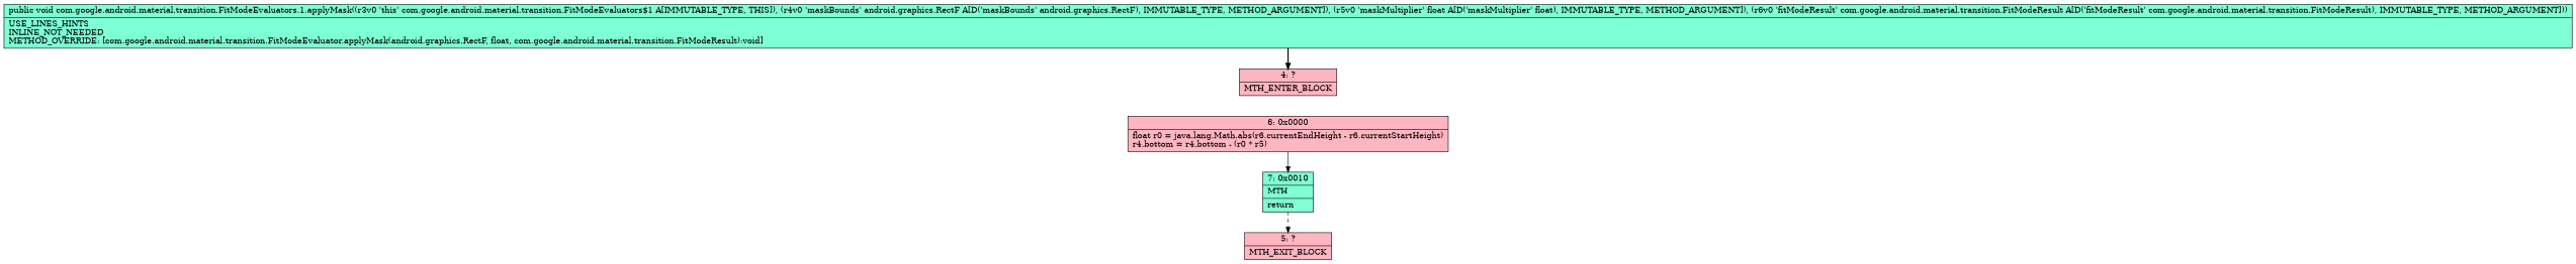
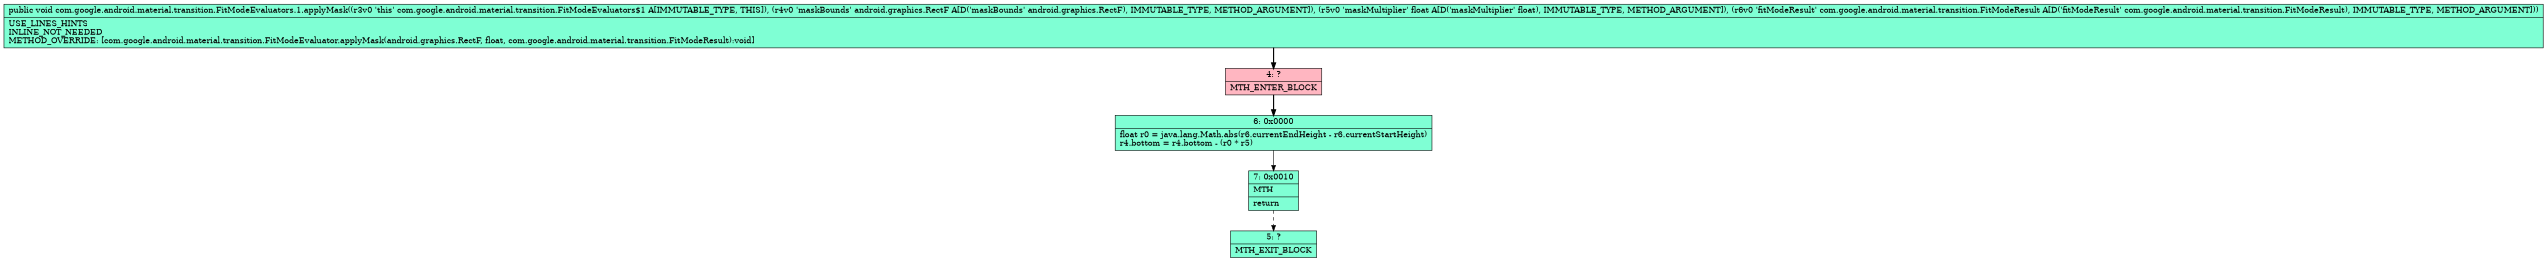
  digraph {
    node [fillcolor=aquamarine shape=record style=filled]
    edge [style=bold]
    n1 [fillcolor=lightpink label="{4\:\ ?|MTH_ENTER_BLOCK\l}"]
-   n2 [fillcolor=lightpink label="{6\:\ 0x0000|float r0 = java.lang.Math.abs(r6.currentEndHeight \- r6.currentStartHeight)\lr4.bottom = r4.bottom \- (r0 * r5)\l}"]
+   n2 [label="{6\:\ 0x0000|float r0 = java.lang.Math.abs(r6.currentEndHeight \- r6.currentStartHeight)\lr4.bottom = r4.bottom \- (r0 * r5)\l}"]
    n3 [label="{7\:\ 0x0010|MTH\l|return\l}"]
-   n4 [fillcolor=lightpink label="{5\:\ ?|MTH_EXIT_BLOCK\l}"]
+   n4 [label="{5\:\ ?|MTH_EXIT_BLOCK\l}"]
    n5 [label="{public void com.google.android.material.transition.FitModeEvaluators.1.applyMask((r3v0 'this' com.google.android.material.transition.FitModeEvaluators$1 A[IMMUTABLE_TYPE, THIS]), (r4v0 'maskBounds' android.graphics.RectF A[D('maskBounds' android.graphics.RectF), IMMUTABLE_TYPE, METHOD_ARGUMENT]), (r5v0 'maskMultiplier' float A[D('maskMultiplier' float), IMMUTABLE_TYPE, METHOD_ARGUMENT]), (r6v0 'fitModeResult' com.google.android.material.transition.FitModeResult A[D('fitModeResult' com.google.android.material.transition.FitModeResult), IMMUTABLE_TYPE, METHOD_ARGUMENT]))  | USE_LINES_HINTS\lINLINE_NOT_NEEDED\lMETHOD_OVERRIDE: [com.google.android.material.transition.FitModeEvaluator.applyMask(android.graphics.RectF, float, com.google.android.material.transition.FitModeResult):void]\l}"]
+   n1 -> n2
    n2 -> n3 [style=solid]
    n3 -> n4 [style=dashed]
    n5 -> n1
  }
